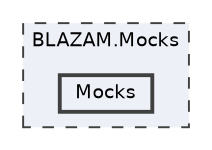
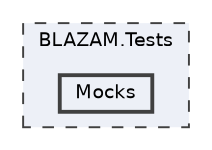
  digraph {
    compound=true
    n1 [color=grey25 fillcolor="#edf0f7" fontname=Helvetica fontsize=10 height=0.2 label=Mocks shape=box style="filled,bold" width=0.4]
    subgraph cluster_1 {
      bgcolor="#edf0f7"
      fontname=Helvetica
      fontsize=10
-     label="BLAZAM.Mocks"
+     label="BLAZAM.Tests"
      pencolor=grey25
      style="filled,dashed"
      n1
    }
  }
